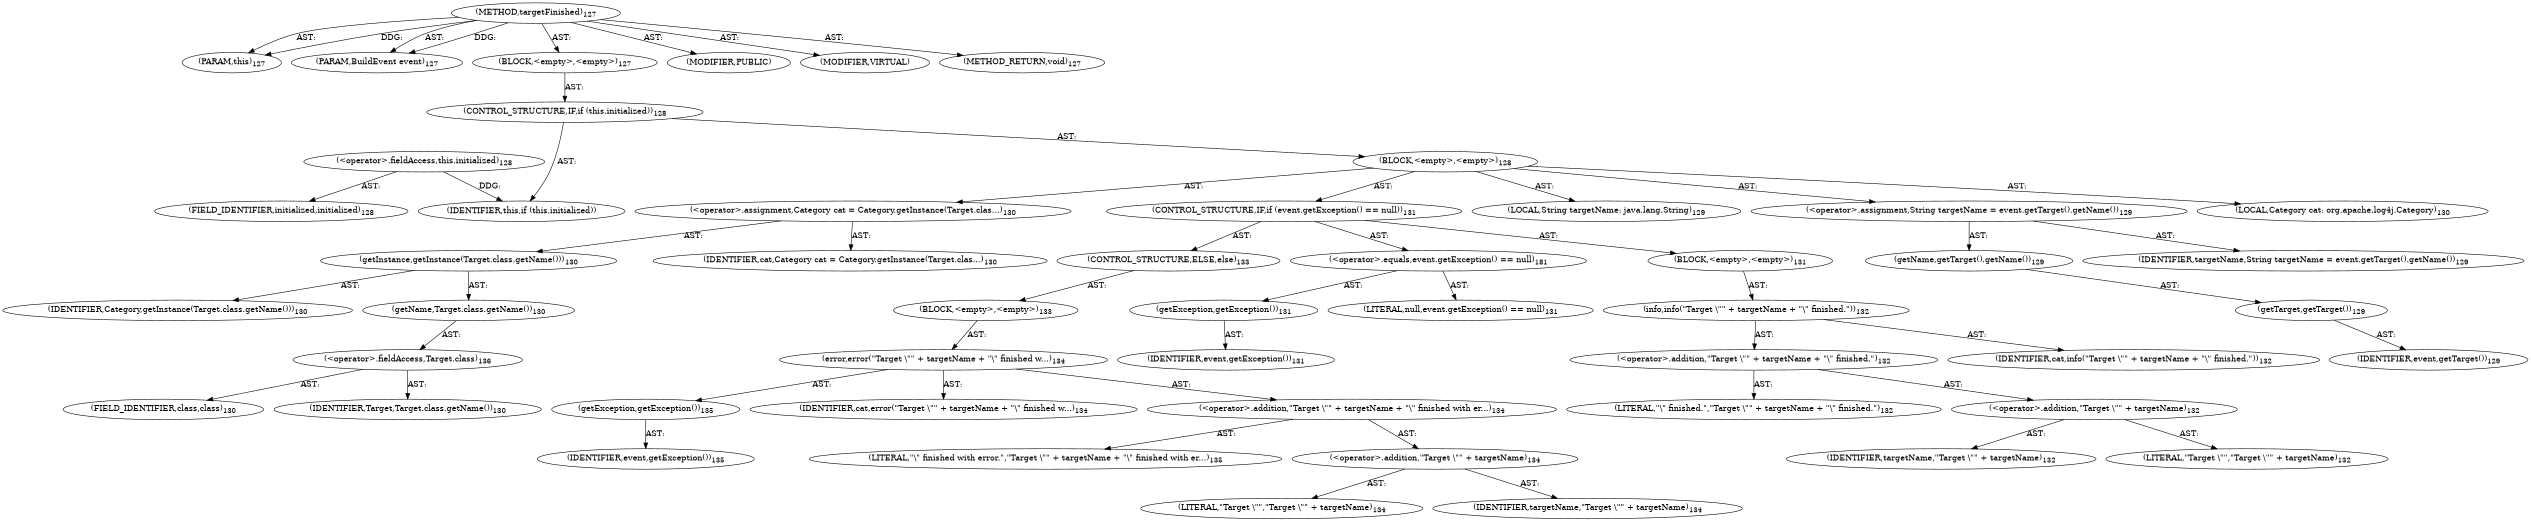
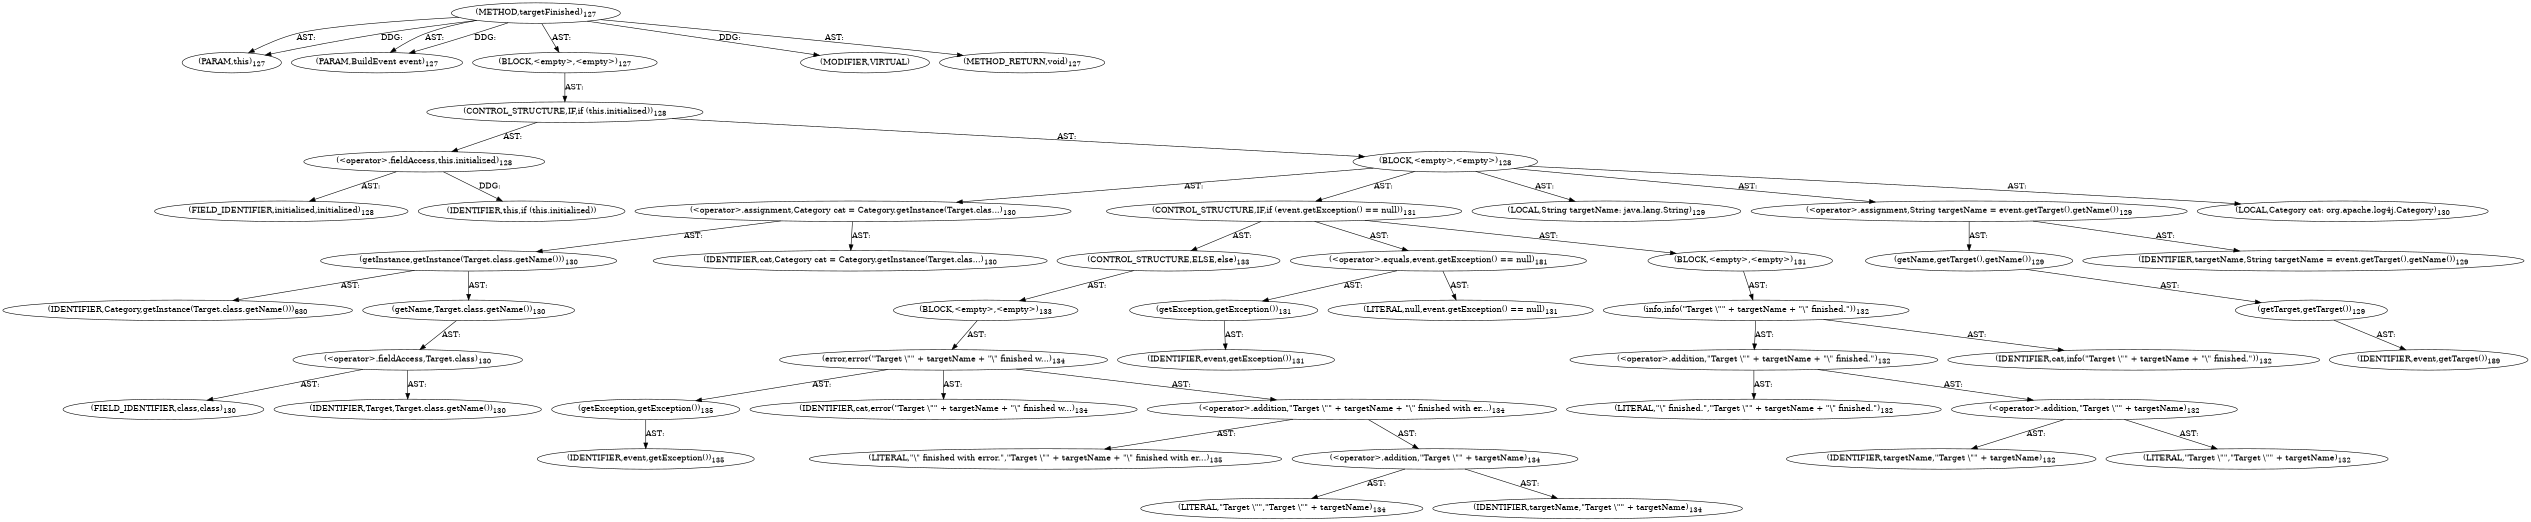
  digraph {
    n1 [label=<(METHOD,targetFinished)<SUB>127</SUB>>]
    n2 [label=<(PARAM,this)<SUB>127</SUB>>]
    n3 [label=<(PARAM,BuildEvent event)<SUB>127</SUB>>]
    n4 [label=<(BLOCK,&lt;empty&gt;,&lt;empty&gt;)<SUB>127</SUB>>]
-   n5 [label=<(MODIFIER,PUBLIC)>]
    n6 [label=<(MODIFIER,VIRTUAL)>]
    n7 [label=<(METHOD_RETURN,void)<SUB>127</SUB>>]
    n8 [label=<(CONTROL_STRUCTURE,IF,if (this.initialized))<SUB>128</SUB>>]
    n9 [label=<(&lt;operator&gt;.fieldAccess,this.initialized)<SUB>128</SUB>>]
    n10 [label=<(BLOCK,&lt;empty&gt;,&lt;empty&gt;)<SUB>128</SUB>>]
    n11 [label=<(IDENTIFIER,this,if (this.initialized))>]
    n12 [label=<(FIELD_IDENTIFIER,initialized,initialized)<SUB>128</SUB>>]
    n13 [label=<(LOCAL,String targetName: java.lang.String)<SUB>129</SUB>>]
    n14 [label=<(&lt;operator&gt;.assignment,String targetName = event.getTarget().getName())<SUB>129</SUB>>]
    n15 [label=<(LOCAL,Category cat: org.apache.log4j.Category)<SUB>130</SUB>>]
    n16 [label=<(&lt;operator&gt;.assignment,Category cat = Category.getInstance(Target.clas...)<SUB>130</SUB>>]
    n17 [label=<(CONTROL_STRUCTURE,IF,if (event.getException() == null))<SUB>131</SUB>>]
    n18 [label=<(IDENTIFIER,targetName,String targetName = event.getTarget().getName())<SUB>129</SUB>>]
    n19 [label=<(getName,getTarget().getName())<SUB>129</SUB>>]
    n20 [label=<(IDENTIFIER,cat,Category cat = Category.getInstance(Target.clas...)<SUB>130</SUB>>]
    n21 [label=<(getInstance,getInstance(Target.class.getName()))<SUB>130</SUB>>]
    n22 [label=<(&lt;operator&gt;.equals,event.getException() == null)<SUB>181</SUB>>]
    n23 [label=<(BLOCK,&lt;empty&gt;,&lt;empty&gt;)<SUB>131</SUB>>]
    n24 [label=<(CONTROL_STRUCTURE,ELSE,else)<SUB>133</SUB>>]
    n25 [label=<(getTarget,getTarget())<SUB>129</SUB>>]
-   n26 [label=<(IDENTIFIER,event,getTarget())<SUB>129</SUB>>]
-   n27 [label=<(IDENTIFIER,Category,getInstance(Target.class.getName()))<SUB>130</SUB>>]
+   n26 [label=<(IDENTIFIER,event,getTarget())<SUB>189</SUB>>]
+   n27 [label=<(IDENTIFIER,Category,getInstance(Target.class.getName()))<SUB>630</SUB>>]
    n28 [label=<(getName,Target.class.getName())<SUB>130</SUB>>]
-   n29 [label=<(&lt;operator&gt;.fieldAccess,Target.class)<SUB>136</SUB>>]
+   n29 [label=<(&lt;operator&gt;.fieldAccess,Target.class)<SUB>130</SUB>>]
    n30 [label=<(IDENTIFIER,Target,Target.class.getName())<SUB>130</SUB>>]
    n31 [label=<(FIELD_IDENTIFIER,class,class)<SUB>130</SUB>>]
    n32 [label=<(getException,getException())<SUB>131</SUB>>]
    n33 [label=<(LITERAL,null,event.getException() == null)<SUB>131</SUB>>]
    n34 [label=<(info,info(&quot;Target \&quot;&quot; + targetName + &quot;\&quot; finished.&quot;))<SUB>132</SUB>>]
    n35 [label=<(BLOCK,&lt;empty&gt;,&lt;empty&gt;)<SUB>133</SUB>>]
    n36 [label=<(IDENTIFIER,event,getException())<SUB>131</SUB>>]
    n37 [label=<(IDENTIFIER,cat,info(&quot;Target \&quot;&quot; + targetName + &quot;\&quot; finished.&quot;))<SUB>132</SUB>>]
    n38 [label=<(&lt;operator&gt;.addition,&quot;Target \&quot;&quot; + targetName + &quot;\&quot; finished.&quot;)<SUB>132</SUB>>]
    n39 [label=<(&lt;operator&gt;.addition,&quot;Target \&quot;&quot; + targetName)<SUB>132</SUB>>]
    n40 [label=<(LITERAL,&quot;\&quot; finished.&quot;,&quot;Target \&quot;&quot; + targetName + &quot;\&quot; finished.&quot;)<SUB>132</SUB>>]
    n41 [label=<(LITERAL,&quot;Target \&quot;&quot;,&quot;Target \&quot;&quot; + targetName)<SUB>132</SUB>>]
    n42 [label=<(IDENTIFIER,targetName,&quot;Target \&quot;&quot; + targetName)<SUB>132</SUB>>]
    n43 [label=<(error,error(&quot;Target \&quot;&quot; + targetName + &quot;\&quot; finished w...)<SUB>134</SUB>>]
    n44 [label=<(IDENTIFIER,cat,error(&quot;Target \&quot;&quot; + targetName + &quot;\&quot; finished w...)<SUB>134</SUB>>]
    n45 [label=<(&lt;operator&gt;.addition,&quot;Target \&quot;&quot; + targetName + &quot;\&quot; finished with er...)<SUB>134</SUB>>]
    n46 [label=<(getException,getException())<SUB>135</SUB>>]
    n47 [label=<(&lt;operator&gt;.addition,&quot;Target \&quot;&quot; + targetName)<SUB>134</SUB>>]
    n48 [label=<(LITERAL,&quot;\&quot; finished with error.&quot;,&quot;Target \&quot;&quot; + targetName + &quot;\&quot; finished with er...)<SUB>135</SUB>>]
    n49 [label=<(IDENTIFIER,event,getException())<SUB>135</SUB>>]
    n50 [label=<(LITERAL,&quot;Target \&quot;&quot;,&quot;Target \&quot;&quot; + targetName)<SUB>134</SUB>>]
    n51 [label=<(IDENTIFIER,targetName,&quot;Target \&quot;&quot; + targetName)<SUB>134</SUB>>]
    n1 -> n2 [label="AST: "]
    n1 -> n2 [label="DDG: "]
    n1 -> n3 [label="AST: "]
    n1 -> n3 [label="DDG: "]
    n1 -> n4 [label="AST: "]
-   n1 -> n5 [label="AST: "]
-   n1 -> n6 [label="AST: "]
+   n1 -> n6 [label="DDG: "]
    n1 -> n7 [label="AST: "]
    n4 -> n8 [label="AST: "]
-   n8 -> n11 [label="AST: "]
+   n8 -> n9 [label="AST: "]
    n8 -> n10 [label="AST: "]
    n9 -> n11 [label="DDG: "]
    n9 -> n12 [label="AST: "]
    n10 -> n13 [label="AST: "]
    n10 -> n14 [label="AST: "]
    n10 -> n15 [label="AST: "]
    n10 -> n16 [label="AST: "]
    n10 -> n17 [label="AST: "]
    n14 -> n18 [label="AST: "]
    n14 -> n19 [label="AST: "]
    n16 -> n20 [label="AST: "]
    n16 -> n21 [label="AST: "]
    n17 -> n22 [label="AST: "]
    n17 -> n23 [label="AST: "]
    n17 -> n24 [label="AST: "]
    n19 -> n25 [label="AST: "]
    n21 -> n27 [label="AST: "]
    n21 -> n28 [label="AST: "]
    n22 -> n32 [label="AST: "]
    n22 -> n33 [label="AST: "]
    n23 -> n34 [label="AST: "]
    n24 -> n35 [label="AST: "]
    n25 -> n26 [label="AST: "]
    n28 -> n29 [label="AST: "]
    n29 -> n30 [label="AST: "]
    n29 -> n31 [label="AST: "]
    n32 -> n36 [label="AST: "]
    n34 -> n37 [label="AST: "]
    n34 -> n38 [label="AST: "]
    n35 -> n43 [label="AST: "]
    n38 -> n39 [label="AST: "]
    n38 -> n40 [label="AST: "]
    n39 -> n41 [label="AST: "]
    n39 -> n42 [label="AST: "]
    n43 -> n44 [label="AST: "]
    n43 -> n45 [label="AST: "]
    n43 -> n46 [label="AST: "]
    n45 -> n47 [label="AST: "]
    n45 -> n48 [label="AST: "]
    n46 -> n49 [label="AST: "]
    n47 -> n50 [label="AST: "]
    n47 -> n51 [label="AST: "]
  }
